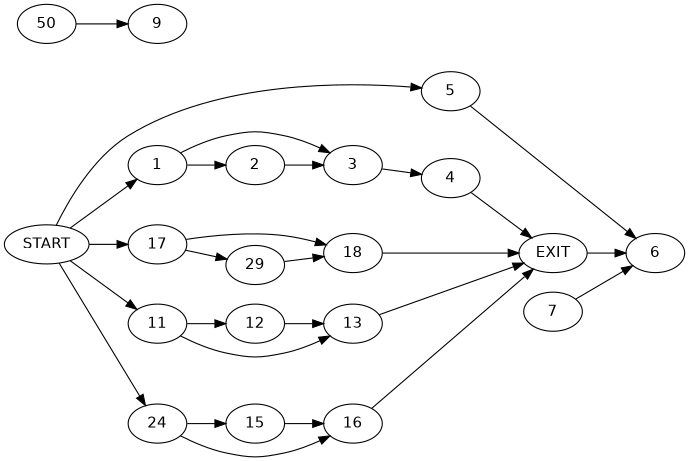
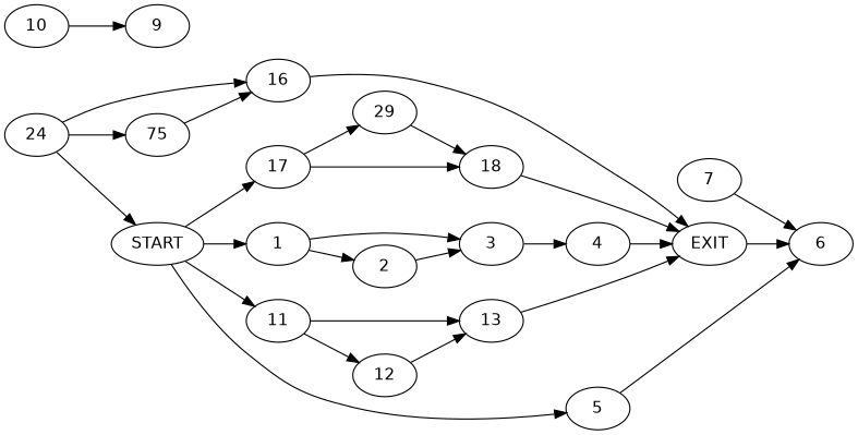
  digraph {
    fontname="DejaVu Sans"
    rankdir=LR
    node [fontname="DejaVu Sans"]
    edge [fontname="DejaVu Sans"]
    n1 [label=START]
    1
    5
    11
    n5 [label=24]
    17
    2
    3
    6
    12
    13
-   15
+   15 [label=75]
    16
    18
    n15 [label=29]
    n16 [label=EXIT]
    4
    7
-   10 [label=50]
+   10
    9
    n1 -> 1
    n1 -> 5
    n1 -> 11
-   n1 -> n5
+   n5 -> n1
    n1 -> 17
    1 -> 2
    1 -> 3
    5 -> 6
    11 -> 12
    11 -> 13
    n5 -> 15
    n5 -> 16
    17 -> 18
    17 -> n15
    2 -> 3
    3 -> 4
    12 -> 13
    13 -> n16
    15 -> 16
    16 -> n16
    18 -> n16
    n15 -> 18
    n16 -> 6
    4 -> n16
    7 -> 6
    10 -> 9
  }
